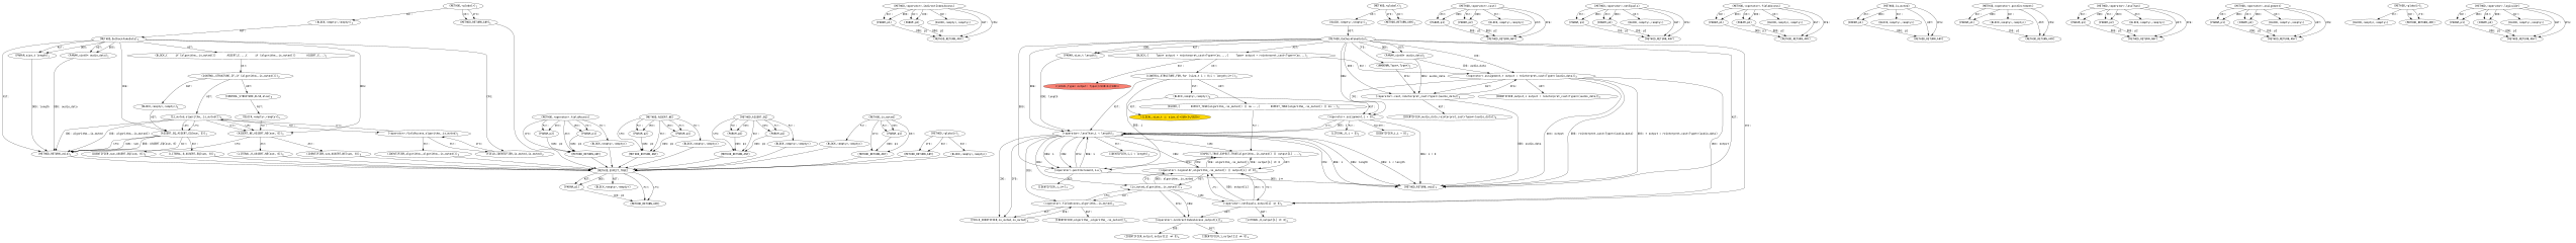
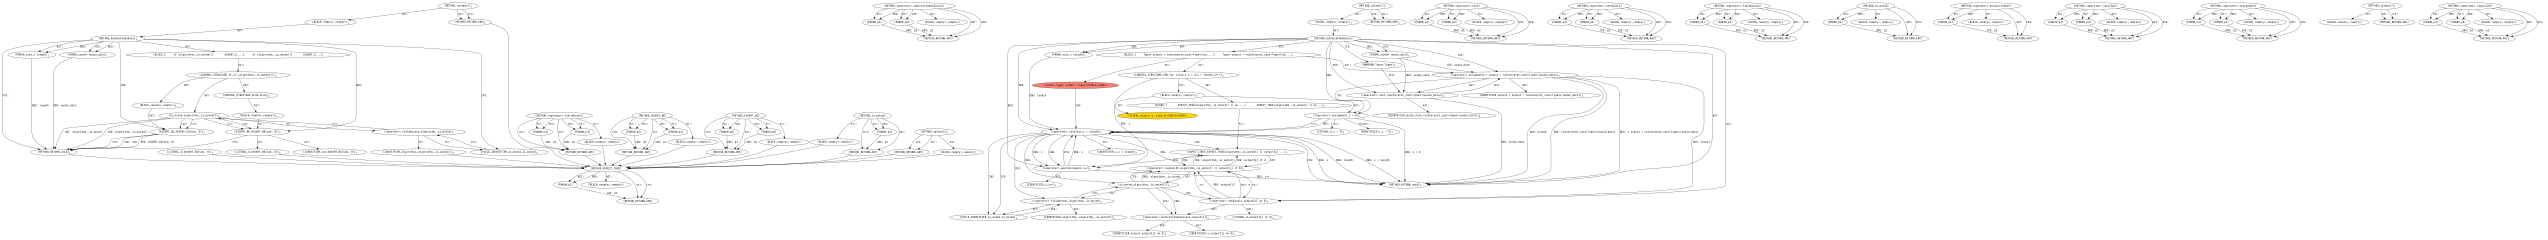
  digraph {
    fontname="JetBrains Mono"
    node [fontname="JetBrains Mono"]
    edge [fontname="JetBrains Mono"]
    n1 [label=<(METHOD,EXPECT_TRUE)>]
    n2 [label=<(PARAM,p1)>]
    n3 [label=<(BLOCK,&lt;empty&gt;,&lt;empty&gt;)>]
    n4 [label=<(METHOD_RETURN,ANY)>]
    n5 [label=<(METHOD,&lt;operator&gt;.indirectIndexAccess)>]
    n6 [label=<(PARAM,p1)>]
    n7 [label=<(PARAM,p2)>]
    n8 [label=<(BLOCK,&lt;empty&gt;,&lt;empty&gt;)>]
    n9 [label=<(METHOD_RETURN,ANY)>]
    n10 [label=<(METHOD,&lt;global&gt;)<SUB>1</SUB>>]
    n11 [label=<(BLOCK,&lt;empty&gt;,&lt;empty&gt;)<SUB>1</SUB>>]
    n12 [label=<(METHOD_RETURN,ANY)<SUB>1</SUB>>]
    n13 [label=<(METHOD,DoCheckFakeData)<SUB>1</SUB>>]
    n14 [label=<(PARAM,uint8* audio_data)<SUB>1</SUB>>]
    n15 [label=<(PARAM,size_t length)<SUB>1</SUB>>]
    n16 [label=<(BLOCK,{     Type* output = reinterpret_cast&lt;Type*&gt;(au...,{     Type* output = reinterpret_cast&lt;Type*&gt;(au...)<SUB>1</SUB>>]
    n17 [label=<(&lt;operator&gt;.assignment,* output = reinterpret_cast&lt;Type*&gt;(audio_data))<SUB>2</SUB>>]
    n18 [label=<(&lt;operator&gt;.cast,reinterpret_cast&lt;Type*&gt;(audio_data))<SUB>2</SUB>>]
    n19 [label=<(UNKNOWN,Type*,Type*)<SUB>2</SUB>>]
    n20 [label=<(&lt;operator&gt;.assignment,i = 0)<SUB>3</SUB>>]
    n21 [label=<(&lt;operator&gt;.lessThan,i &lt; length)<SUB>3</SUB>>]
    n22 [label=<(&lt;operator&gt;.postIncrement,i++)<SUB>3</SUB>>]
    n23 [label=<(&lt;operator&gt;.notEquals,output[i] != 0)<SUB>4</SUB>>]
    n24 [label=<(METHOD_RETURN,void)<SUB>1</SUB>>]
    n25 [fillcolor=salmon label="<(LOCAL,Type* output: Type*)<SUB>2</SUB>>" style=filled]
    n26 [label=<(CONTROL_STRUCTURE,FOR,for (size_t i = 0;i &lt; length;i++))<SUB>3</SUB>>]
    n27 [label=<(IDENTIFIER,output,* output = reinterpret_cast&lt;Type*&gt;(audio_data))<SUB>2</SUB>>]
    n28 [label=<(IDENTIFIER,audio_data,reinterpret_cast&lt;Type*&gt;(audio_data))<SUB>2</SUB>>]
    n29 [label=<(IDENTIFIER,i,i = 0)<SUB>3</SUB>>]
    n30 [label=<(LITERAL,0,i = 0)<SUB>3</SUB>>]
    n31 [label=<(IDENTIFIER,i,i &lt; length)<SUB>3</SUB>>]
    n32 [label=<(EXPECT_TRUE,EXPECT_TRUE(algorithm_.is_muted() || output[i] ...)<SUB>4</SUB>>]
    n33 [label=<(&lt;operator&gt;.logicalOr,algorithm_.is_muted() || output[i] != 0)<SUB>4</SUB>>]
    n34 [label=<(is_muted,algorithm_.is_muted())<SUB>4</SUB>>]
    n35 [label=<(&lt;operator&gt;.fieldAccess,algorithm_.is_muted)<SUB>4</SUB>>]
    n36 [label=<(FIELD_IDENTIFIER,is_muted,is_muted)<SUB>4</SUB>>]
    n37 [label=<(IDENTIFIER,i,i++)<SUB>3</SUB>>]
    n38 [label=<(&lt;operator&gt;.indirectIndexAccess,output[i])<SUB>4</SUB>>]
    n39 [label=<(LITERAL,0,output[i] != 0)<SUB>4</SUB>>]
    n40 [label=<(BLOCK,&lt;empty&gt;,&lt;empty&gt;)<SUB>3</SUB>>]
    n41 [label=<(BLOCK,{       EXPECT_TRUE(algorithm_.is_muted() || ou...,{       EXPECT_TRUE(algorithm_.is_muted() || ou...)<SUB>3</SUB>>]
    n42 [fillcolor=gold label="<(LOCAL,size_t i: size_t)<SUB>3</SUB>>" style=filled]
    n43 [label=<(IDENTIFIER,algorithm_,algorithm_.is_muted())<SUB>4</SUB>>]
    n44 [label=<(IDENTIFIER,output,output[i] != 0)<SUB>4</SUB>>]
    n45 [label=<(IDENTIFIER,i,output[i] != 0)<SUB>4</SUB>>]
    n46 [label=<(METHOD,&lt;operator&gt;.cast)>]
    n47 [label=<(PARAM,p1)>]
    n48 [label=<(PARAM,p2)>]
    n49 [label=<(BLOCK,&lt;empty&gt;,&lt;empty&gt;)>]
    n50 [label=<(METHOD_RETURN,ANY)>]
    n51 [label=<(METHOD,&lt;operator&gt;.notEquals)>]
    n52 [label=<(PARAM,p1)>]
    n53 [label=<(PARAM,p2)>]
    n54 [label=<(BLOCK,&lt;empty&gt;,&lt;empty&gt;)>]
    n55 [label=<(METHOD_RETURN,ANY)>]
    n56 [label=<(METHOD,&lt;operator&gt;.fieldAccess)>]
    n57 [label=<(PARAM,p1)>]
    n58 [label=<(PARAM,p2)>]
    n59 [label=<(BLOCK,&lt;empty&gt;,&lt;empty&gt;)>]
    n60 [label=<(METHOD_RETURN,ANY)>]
    n61 [label=<(METHOD,is_muted)>]
    n62 [label=<(PARAM,p1)>]
    n63 [label=<(BLOCK,&lt;empty&gt;,&lt;empty&gt;)>]
    n64 [label=<(METHOD_RETURN,ANY)>]
    n65 [label=<(METHOD,&lt;operator&gt;.postIncrement)>]
    n66 [label=<(PARAM,p1)>]
    n67 [label=<(BLOCK,&lt;empty&gt;,&lt;empty&gt;)>]
    n68 [label=<(METHOD_RETURN,ANY)>]
    n69 [label=<(METHOD,&lt;operator&gt;.lessThan)>]
    n70 [label=<(PARAM,p1)>]
    n71 [label=<(PARAM,p2)>]
    n72 [label=<(BLOCK,&lt;empty&gt;,&lt;empty&gt;)>]
    n73 [label=<(METHOD_RETURN,ANY)>]
    n74 [label=<(METHOD,&lt;operator&gt;.assignment)>]
    n75 [label=<(PARAM,p1)>]
    n76 [label=<(PARAM,p2)>]
    n77 [label=<(BLOCK,&lt;empty&gt;,&lt;empty&gt;)>]
    n78 [label=<(METHOD_RETURN,ANY)>]
    n79 [label=<(METHOD,&lt;global&gt;)<SUB>1</SUB>>]
    n80 [label=<(BLOCK,&lt;empty&gt;,&lt;empty&gt;)>]
    n81 [label=<(METHOD_RETURN,ANY)>]
    n82 [label=<(METHOD,&lt;operator&gt;.logicalOr)>]
    n83 [label=<(PARAM,p1)>]
    n84 [label=<(PARAM,p2)>]
    n85 [label=<(BLOCK,&lt;empty&gt;,&lt;empty&gt;)>]
    n86 [label=<(METHOD_RETURN,ANY)>]
    n87 [label=<(METHOD,&lt;global&gt;)<SUB>1</SUB>>]
    n88 [label=<(BLOCK,&lt;empty&gt;,&lt;empty&gt;)<SUB>1</SUB>>]
    n89 [label=<(METHOD_RETURN,ANY)<SUB>1</SUB>>]
    n90 [label=<(METHOD,DoCheckFakeData)<SUB>1</SUB>>]
    n91 [label=<(PARAM,uint8* audio_data)<SUB>1</SUB>>]
    n92 [label=<(PARAM,size_t length)<SUB>1</SUB>>]
    n93 [label=<(BLOCK,{     if (algorithm_.is_muted())       ASSERT_E...,{     if (algorithm_.is_muted())       ASSERT_E...)<SUB>1</SUB>>]
    n94 [label=<(FIELD_IDENTIFIER,is_muted,is_muted)<SUB>2</SUB>>]
    n95 [label=<(ASSERT_EQ,ASSERT_EQ(sum, 0))<SUB>3</SUB>>]
    n96 [label=<(ASSERT_NE,ASSERT_NE(sum, 0))<SUB>5</SUB>>]
    n97 [label=<(METHOD_RETURN,void)<SUB>1</SUB>>]
    n98 [label=<(CONTROL_STRUCTURE,IF,if (algorithm_.is_muted()))<SUB>2</SUB>>]
    n99 [label=<(&lt;operator&gt;.fieldAccess,algorithm_.is_muted)<SUB>2</SUB>>]
-   n100 [label=<(IDENTIFIER,sum,ASSERT_EQ(sum, 0))<SUB>3</SUB>>]
    n101 [label=<(LITERAL,0,ASSERT_EQ(sum, 0))<SUB>3</SUB>>]
    n102 [label=<(IDENTIFIER,sum,ASSERT_NE(sum, 0))<SUB>5</SUB>>]
    n103 [label=<(LITERAL,0,ASSERT_NE(sum, 0))<SUB>5</SUB>>]
    n104 [label=<(is_muted,algorithm_.is_muted())<SUB>2</SUB>>]
    n105 [label=<(BLOCK,&lt;empty&gt;,&lt;empty&gt;)<SUB>3</SUB>>]
    n106 [label=<(CONTROL_STRUCTURE,ELSE,else)<SUB>5</SUB>>]
    n107 [label=<(BLOCK,&lt;empty&gt;,&lt;empty&gt;)<SUB>5</SUB>>]
    n108 [label=<(IDENTIFIER,algorithm_,algorithm_.is_muted())<SUB>2</SUB>>]
    n109 [label=<(METHOD,&lt;operator&gt;.fieldAccess)>]
    n110 [label=<(PARAM,p1)>]
    n111 [label=<(PARAM,p2)>]
    n112 [label=<(BLOCK,&lt;empty&gt;,&lt;empty&gt;)>]
    n113 [label=<(METHOD_RETURN,ANY)>]
    n114 [label=<(METHOD,ASSERT_NE)>]
    n115 [label=<(PARAM,p1)>]
    n116 [label=<(PARAM,p2)>]
    n117 [label=<(BLOCK,&lt;empty&gt;,&lt;empty&gt;)>]
    n118 [label=<(METHOD_RETURN,ANY)>]
    n119 [label=<(METHOD,ASSERT_EQ)>]
    n120 [label=<(PARAM,p1)>]
    n121 [label=<(PARAM,p2)>]
    n122 [label=<(BLOCK,&lt;empty&gt;,&lt;empty&gt;)>]
    n123 [label=<(METHOD_RETURN,ANY)>]
    n124 [label=<(METHOD,is_muted)>]
    n125 [label=<(PARAM,p1)>]
    n126 [label=<(BLOCK,&lt;empty&gt;,&lt;empty&gt;)>]
    n127 [label=<(METHOD_RETURN,ANY)>]
    n128 [label=<(METHOD,&lt;global&gt;)<SUB>1</SUB>>]
    n129 [label=<(BLOCK,&lt;empty&gt;,&lt;empty&gt;)>]
    n130 [label=<(METHOD_RETURN,ANY)>]
    n1 -> n2 [label="AST: "]
    n1 -> n2 [label="DDG: "]
    n1 -> n3 [label="AST: "]
    n1 -> n4 [label="AST: "]
    n1 -> n4 [label="CFG: "]
    n2 -> n4 [label="DDG: p1"]
    n5 -> n6 [label="AST: "]
    n5 -> n6 [label="DDG: "]
    n5 -> n7 [label="AST: "]
    n5 -> n7 [label="DDG: "]
    n5 -> n8 [label="AST: "]
    n5 -> n9 [label="AST: "]
    n5 -> n9 [label="CFG: "]
    n6 -> n9 [label="DDG: p1"]
    n7 -> n9 [label="DDG: p2"]
    n10 -> n11 [label="AST: "]
    n10 -> n12 [label="AST: "]
    n10 -> n12 [label="CFG: "]
    n11 -> n13 [label="AST: "]
    n13 -> n14 [label="AST: "]
    n13 -> n14 [label="DDG: "]
    n13 -> n15 [label="AST: "]
    n13 -> n15 [label="DDG: "]
    n13 -> n16 [label="AST: "]
    n13 -> n17 [label="DDG: "]
    n13 -> n18 [label="DDG: "]
    n13 -> n19 [label="CFG: "]
    n13 -> n20 [label="DDG: "]
    n13 -> n21 [label="DDG: "]
    n13 -> n22 [label="DDG: "]
    n13 -> n23 [label="DDG: "]
    n13 -> n24 [label="AST: "]
    n14 -> n17 [label="DDG: audio_data"]
    n14 -> n18 [label="DDG: audio_data"]
    n15 -> n21 [label="DDG: length"]
    n16 -> n17 [label="AST: "]
    n16 -> n25 [label="AST: "]
    n16 -> n26 [label="AST: "]
    n17 -> n18 [label="AST: "]
    n17 -> n20 [label="CFG: "]
    n17 -> n23 [label="DDG: output"]
    n17 -> n24 [label="DDG: output"]
    n17 -> n24 [label="DDG: reinterpret_cast&lt;Type*&gt;(audio_data)"]
    n17 -> n24 [label="DDG: * output = reinterpret_cast&lt;Type*&gt;(audio_data)"]
    n17 -> n27 [label="AST: "]
    n18 -> n17 [label="CFG: "]
    n18 -> n24 [label="DDG: audio_data"]
    n18 -> n28 [label="AST: "]
    n19 -> n18 [label="CFG: "]
    n20 -> n21 [label="CFG: "]
    n20 -> n21 [label="DDG: i"]
    n20 -> n24 [label="DDG: i = 0"]
    n20 -> n29 [label="ASSERT: "]
    n20 -> n30 [label="AST: "]
    n21 -> n21 [label="CDG: "]
    n21 -> n22 [label="DDG: i"]
    n21 -> n22 [label="CDG: "]
    n21 -> n24 [label="CFG: "]
    n21 -> n24 [label="DDG: i"]
    n21 -> n24 [label="DDG: length"]
    n21 -> n24 [label="DDG: i &lt; length"]
    n21 -> n31 [label="AST: "]
    n21 -> n32 [label="CDG: "]
    n21 -> n33 [label="CDG: "]
    n21 -> n34 [label="CDG: "]
    n21 -> n35 [label="CDG: "]
    n21 -> n36 [label="CFG: "]
    n21 -> n36 [label="CDG: "]
    n22 -> n21 [label="CFG: "]
    n22 -> n21 [label="DDG: i"]
    n22 -> n24 [label="DDG: i++"]
    n22 -> n37 [label="AST: "]
    n23 -> n33 [label="CFG: "]
    n23 -> n33 [label="DDG: output[i]"]
    n23 -> n33 [label="DDG: 0"]
    n23 -> n38 [label="AST: "]
    n23 -> n39 [label="AST: "]
-   n26 -> n21 [label="AST: "]
+   n25 -> n21 [label="AST: "]
    n26 -> n22 [label="DDG: i"]
    n26 -> n40 [label="AST: "]
    n26 -> n41 [label="AST: "]
    n32 -> n22 [label="CFG: "]
    n32 -> n33 [label="AST: "]
    n33 -> n23 [label="AST: "]
    n33 -> n32 [label="CFG: "]
    n33 -> n32 [label="DDG: algorithm_.is_muted()"]
    n33 -> n32 [label="DDG: output[i] != 0"]
    n33 -> n34 [label="AST: "]
    n34 -> n23 [label="CDG: "]
    n34 -> n33 [label="CFG: "]
    n34 -> n33 [label="DDG: algorithm_.is_muted"]
    n34 -> n35 [label="AST: "]
    n34 -> n38 [label="CFG: "]
    n34 -> n38 [label="CDG: "]
    n35 -> n34 [label="CFG: "]
    n35 -> n36 [label="AST: "]
    n35 -> n43 [label="AST: "]
    n36 -> n35 [label="CFG: "]
    n38 -> n44 [label="CDG: "]
    n38 -> n45 [label="AST: "]
    n40 -> n20 [label="AST: "]
    n40 -> n42 [label="AST: "]
    n41 -> n32 [label="AST: "]
    n46 -> n47 [label="AST: "]
    n46 -> n47 [label="DDG: "]
    n46 -> n48 [label="AST: "]
    n46 -> n48 [label="DDG: "]
    n46 -> n49 [label="AST: "]
    n46 -> n50 [label="AST: "]
    n46 -> n50 [label="CFG: "]
    n47 -> n50 [label="DDG: p1"]
    n48 -> n50 [label="DDG: p2"]
    n51 -> n52 [label="AST: "]
    n51 -> n52 [label="DDG: "]
    n51 -> n53 [label="AST: "]
    n51 -> n53 [label="DDG: "]
    n51 -> n54 [label="AST: "]
    n51 -> n55 [label="AST: "]
    n51 -> n55 [label="CFG: "]
    n52 -> n55 [label="DDG: p1"]
    n53 -> n55 [label="DDG: p2"]
    n56 -> n57 [label="AST: "]
    n56 -> n57 [label="DDG: "]
    n56 -> n58 [label="AST: "]
    n56 -> n58 [label="DDG: "]
    n56 -> n59 [label="AST: "]
    n56 -> n60 [label="AST: "]
    n56 -> n60 [label="CFG: "]
    n57 -> n60 [label="DDG: p1"]
    n58 -> n60 [label="DDG: p2"]
    n61 -> n62 [label="AST: "]
    n61 -> n62 [label="DDG: "]
    n61 -> n63 [label="AST: "]
    n61 -> n64 [label="AST: "]
    n61 -> n64 [label="CFG: "]
    n62 -> n64 [label="DDG: p1"]
    n65 -> n66 [label="AST: "]
    n65 -> n66 [label="DDG: "]
    n65 -> n67 [label="AST: "]
    n65 -> n68 [label="AST: "]
    n65 -> n68 [label="CFG: "]
    n66 -> n68 [label="DDG: p1"]
    n69 -> n70 [label="AST: "]
    n69 -> n70 [label="DDG: "]
    n69 -> n71 [label="AST: "]
    n69 -> n71 [label="DDG: "]
    n69 -> n72 [label="AST: "]
    n69 -> n73 [label="AST: "]
    n69 -> n73 [label="CFG: "]
    n70 -> n73 [label="DDG: p1"]
    n71 -> n73 [label="DDG: p2"]
    n74 -> n75 [label="AST: "]
    n74 -> n75 [label="DDG: "]
    n74 -> n76 [label="AST: "]
    n74 -> n76 [label="DDG: "]
    n74 -> n77 [label="AST: "]
    n74 -> n78 [label="AST: "]
    n74 -> n78 [label="CFG: "]
    n75 -> n78 [label="DDG: p1"]
    n76 -> n78 [label="DDG: p2"]
    n79 -> n80 [label="AST: "]
    n79 -> n81 [label="AST: "]
    n79 -> n81 [label="CFG: "]
    n82 -> n83 [label="AST: "]
    n82 -> n83 [label="DDG: "]
    n82 -> n84 [label="AST: "]
    n82 -> n84 [label="DDG: "]
    n82 -> n85 [label="AST: "]
    n82 -> n86 [label="AST: "]
    n82 -> n86 [label="CFG: "]
    n83 -> n86 [label="DDG: p1"]
    n84 -> n86 [label="DDG: p2"]
    n87 -> n88 [label="AST: "]
    n87 -> n89 [label="AST: "]
    n87 -> n89 [label="CFG: "]
    n88 -> n90 [label="AST: "]
    n89 -> n1
    n90 -> n91 [label="AST: "]
    n90 -> n91 [label="DDG: "]
    n90 -> n92 [label="AST: "]
    n90 -> n92 [label="DDG: "]
    n90 -> n93 [label="AST: "]
    n90 -> n94 [label="CFG: "]
    n90 -> n95 [label="DDG: "]
    n90 -> n96 [label="DDG: "]
    n90 -> n97 [label="AST: "]
    n91 -> n97 [label="DDG: audio_data"]
    n92 -> n97 [label="DDG: length"]
    n93 -> n98 [label="AST: "]
    n94 -> n99 [label="CFG: "]
    n95 -> n97 [label="CFG: "]
    n95 -> n97 [label="DDG: sum"]
    n95 -> n97 [label="DDG: ASSERT_EQ(sum, 0)"]
-   n95 -> n100 [label="AST: "]
-   n95 -> n101 [label="AST: "]
    n96 -> n97 [label="CFG: "]
    n96 -> n102 [label="AST: "]
    n96 -> n103 [label="AST: "]
    n97 -> n1
    n98 -> n104 [label="AST: "]
    n98 -> n105 [label="AST: "]
    n98 -> n106 [label="AST: "]
    n99 -> n94 [label="AST: "]
    n99 -> n104 [label="CFG: "]
    n99 -> n108 [label="AST: "]
-   n100 -> n1
    n101 -> n1
-   n102 -> n1
    n103 -> n1
    n104 -> n95 [label="CFG: "]
    n104 -> n95 [label="CDG: "]
    n104 -> n96 [label="CFG: "]
    n104 -> n96 [label="CDG: "]
    n104 -> n97 [label="DDG: algorithm_.is_muted"]
    n104 -> n97 [label="DDG: algorithm_.is_muted()"]
    n104 -> n99 [label="AST: "]
    n105 -> n95 [label="AST: "]
    n106 -> n107 [label="AST: "]
    n107 -> n96 [label="AST: "]
    n108 -> n1
    n109 -> n110 [label="AST: "]
    n109 -> n110 [label="DDG: "]
    n109 -> n111 [label="AST: "]
    n109 -> n111 [label="DDG: "]
    n109 -> n112 [label="AST: "]
    n109 -> n113 [label="AST: "]
    n109 -> n113 [label="CFG: "]
    n110 -> n113 [label="DDG: p1"]
    n111 -> n113 [label="DDG: p2"]
    n112 -> n1
    n113 -> n1
    n114 -> n115 [label="AST: "]
    n114 -> n115 [label="DDG: "]
    n114 -> n116 [label="AST: "]
    n114 -> n116 [label="DDG: "]
    n114 -> n117 [label="AST: "]
    n114 -> n118 [label="AST: "]
    n114 -> n118 [label="CFG: "]
    n115 -> n118 [label="DDG: p1"]
    n116 -> n118 [label="DDG: p2"]
    n117 -> n1
    n118 -> n1
    n119 -> n120 [label="AST: "]
    n119 -> n120 [label="DDG: "]
    n119 -> n121 [label="AST: "]
    n119 -> n121 [label="DDG: "]
    n119 -> n122 [label="AST: "]
    n119 -> n123 [label="AST: "]
    n119 -> n123 [label="CFG: "]
    n120 -> n123 [label="DDG: p1"]
    n121 -> n123 [label="DDG: p2"]
    n122 -> n1
    n123 -> n1
    n124 -> n125 [label="AST: "]
    n124 -> n125 [label="DDG: "]
    n124 -> n126 [label="AST: "]
    n124 -> n127 [label="AST: "]
    n124 -> n127 [label="CFG: "]
    n125 -> n127 [label="DDG: p1"]
    n126 -> n1
    n127 -> n1
    n128 -> n129 [label="AST: "]
    n128 -> n130 [label="AST: "]
    n128 -> n130 [label="CFG: "]
    n129 -> n1
    n130 -> n1
  }
